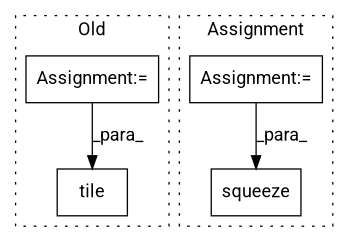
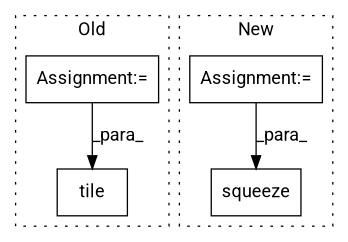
  digraph {
    fontname=Roboto
    node [a=32 l=1 shape=box fontname=Roboto]
    edge [fontname=Roboto]
    n1 [l="5,1" label=tile s="10022,10069"]
    n2 [a=7 label="Assignment:=" s=9362]
    n3 [l="8,1" label=squeeze s="10306,10322"]
    n4 [a=7 label="Assignment:=" s=9614]
    subgraph cluster_1 {
      label=Old
      style=dotted
      n1
      n2
    }
    subgraph cluster_2 {
-     label=Assignment
+     label=New
      style=dotted
      n3
      n4
    }
    n2 -> n1 [label=_para_]
    n4 -> n3 [label=_para_]
  }
